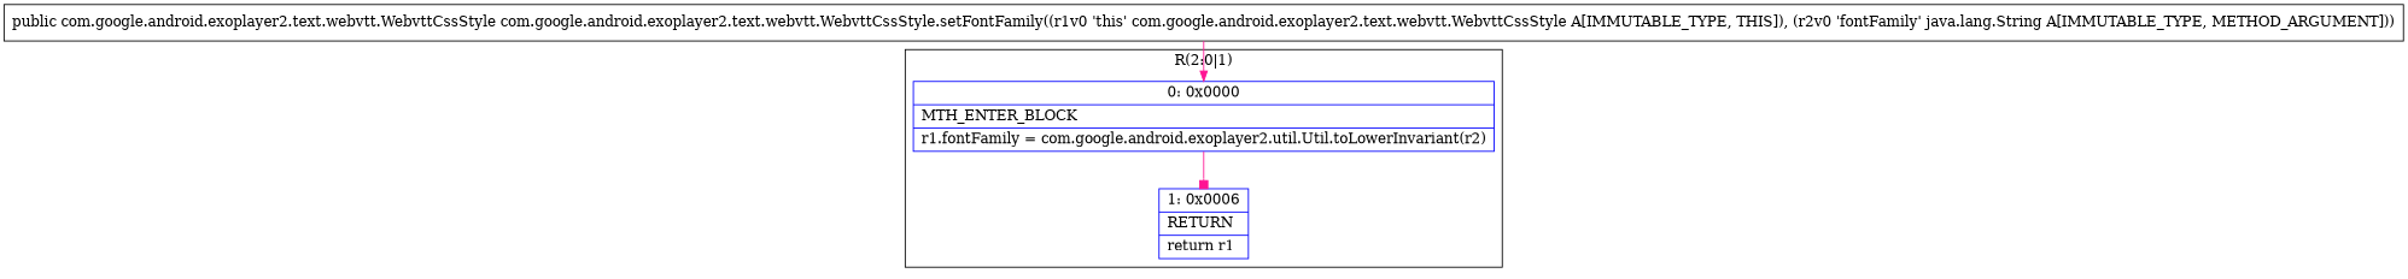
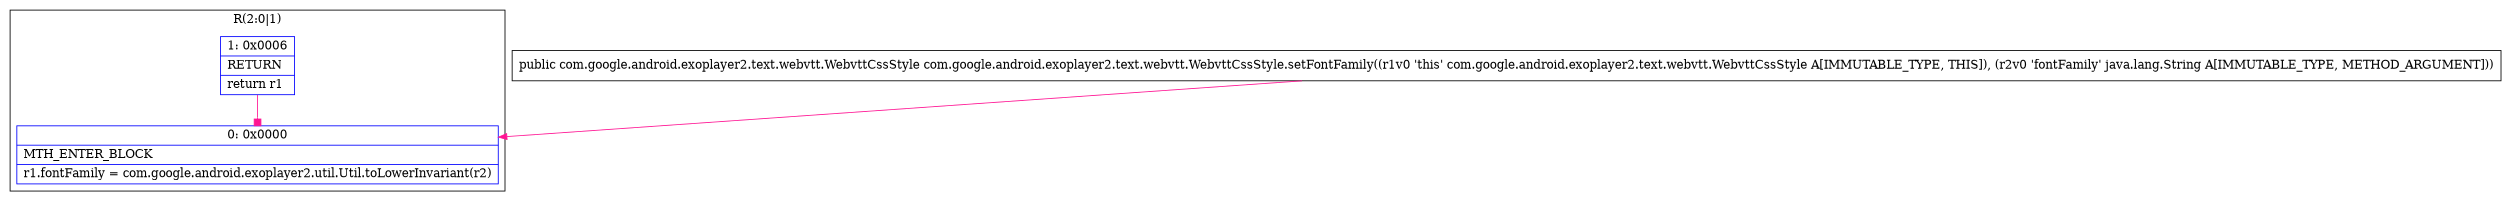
  digraph {
    node [color=blue shape=record]
    edge [color=deeppink]
    n1 [label="{0\:\ 0x0000|MTH_ENTER_BLOCK\l|r1.fontFamily = com.google.android.exoplayer2.util.Util.toLowerInvariant(r2)\l}"]
    n2 [label="{1\:\ 0x0006|RETURN\l|return r1\l}"]
    n3 [label="{public com.google.android.exoplayer2.text.webvtt.WebvttCssStyle com.google.android.exoplayer2.text.webvtt.WebvttCssStyle.setFontFamily((r1v0 'this' com.google.android.exoplayer2.text.webvtt.WebvttCssStyle A[IMMUTABLE_TYPE, THIS]), (r2v0 'fontFamily' java.lang.String A[IMMUTABLE_TYPE, METHOD_ARGUMENT])) }" color=""]
    subgraph cluster_1 {
      label="R(2:0|1)"
      n1
      n2
    }
-   n1 -> n2 [arrowhead=box]
+   n2 -> n1 [arrowhead=box]
    n3 -> n1 [arrowhead=normal]
  }
